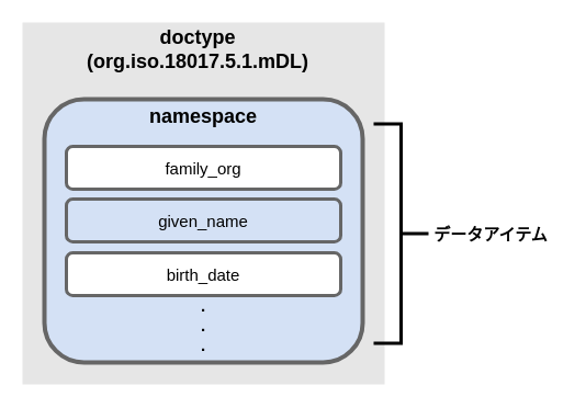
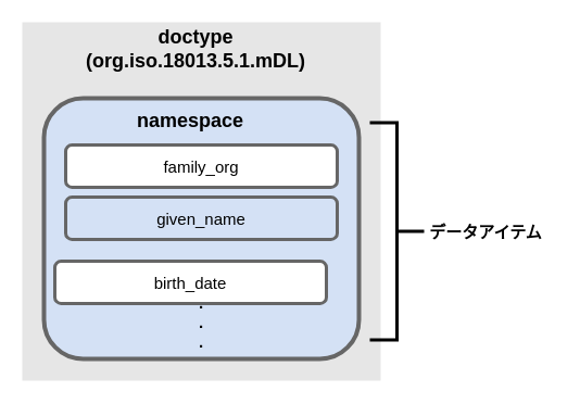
  <mxCell id="0" />
  <mxCell id="1" parent="0" />
  <mxCell id="2" value="" style="rounded=0;whiteSpace=wrap;html=1;fillColor=#E6E6E6;strokeColor=none;" vertex="1" parent="1"><mxGeometry x="20" y="20" width="330" height="330" as="geometry" /></mxCell>
  <mxCell id="3" value="" style="rounded=1;whiteSpace=wrap;html=1;strokeWidth=4;strokeColor=#666666;fillColor=#D4E1F5;" vertex="1" parent="1"><mxGeometry x="40" y="90" width="290" height="240" as="geometry" /></mxCell>
- <mxCell id="4" value="&lt;font size=&quot;1&quot; style=&quot;&quot;&gt;&lt;b style=&quot;font-size: 18px;&quot;&gt;doctype (org.iso.18017.5.1.mDL)&lt;/b&gt;&lt;/font&gt;" style="text;strokeColor=none;align=center;fillColor=none;html=1;verticalAlign=middle;whiteSpace=wrap;rounded=0;" vertex="1" parent="1"><mxGeometry x="150" y="30" width="60" height="30" as="geometry" /></mxCell>
- <mxCell id="5" value="&lt;font style=&quot;font-size: 18px;&quot;&gt;&lt;b&gt;namespace&lt;/b&gt;&lt;/font&gt;" style="text;strokeColor=none;align=center;fillColor=none;html=1;verticalAlign=middle;whiteSpace=wrap;rounded=0;" vertex="1" parent="1"><mxGeometry x="135" y="91" width="100" height="30" as="geometry" /></mxCell>
+ <mxCell id="4" value="&lt;font size=&quot;1&quot; style=&quot;&quot;&gt;&lt;b style=&quot;font-size: 18px;&quot;&gt;doctype (org.iso.18013.5.1.mDL)&lt;/b&gt;&lt;/font&gt;" style="text;strokeColor=none;align=center;fillColor=none;html=1;verticalAlign=middle;whiteSpace=wrap;rounded=0;" vertex="1" parent="1"><mxGeometry x="150" y="30" width="60" height="30" as="geometry" /></mxCell>
+ <mxCell id="5" value="&lt;font style=&quot;font-size: 18px;&quot;&gt;&lt;b&gt;namespace&lt;/b&gt;&lt;/font&gt;" style="text;strokeColor=none;align=center;fillColor=none;html=1;verticalAlign=middle;whiteSpace=wrap;rounded=0;" vertex="1" parent="1"><mxGeometry x="125" y="96" width="100" height="30" as="geometry" /></mxCell>
  <mxCell id="6" value="&lt;font style=&quot;font-size: 15px;&quot;&gt;family_org&lt;/font&gt;" style="rounded=1;whiteSpace=wrap;html=1;strokeWidth=3;strokeColor=#666666;" vertex="1" parent="1"><mxGeometry x="60" y="133" width="250" height="39" as="geometry" /></mxCell>
  <mxCell id="7" value="&lt;font style=&quot;font-size: 15px;&quot;&gt;given_name&lt;/font&gt;" style="rounded=1;whiteSpace=wrap;html=1;strokeWidth=3;strokeColor=#666666;fillColor=#d4e1f5;" vertex="1" parent="1"><mxGeometry x="60" y="181" width="250" height="39" as="geometry" /></mxCell>
- <mxCell id="8" value="&lt;font style=&quot;font-size: 15px;&quot;&gt;birth_date&lt;/font&gt;" style="rounded=1;whiteSpace=wrap;html=1;strokeWidth=3;strokeColor=#666666;" vertex="1" parent="1"><mxGeometry x="60" y="230" width="250" height="39" as="geometry" /></mxCell>
+ <mxCell id="8" value="&lt;font style=&quot;font-size: 15px;&quot;&gt;birth_date&lt;/font&gt;" style="rounded=1;whiteSpace=wrap;html=1;strokeWidth=3;strokeColor=#666666;" vertex="1" parent="1"><mxGeometry x="50" y="240" width="250" height="39" as="geometry" /></mxCell>
  <mxCell id="9" value="&lt;b style=&quot;font-size: 15px;&quot;&gt;&lt;font style=&quot;font-size: 15px;&quot;&gt;.&lt;/font&gt;&lt;/b&gt;&lt;div style=&quot;font-size: 15px;&quot;&gt;&lt;b&gt;&lt;font style=&quot;font-size: 15px;&quot;&gt;.&lt;/font&gt;&lt;/b&gt;&lt;/div&gt;&lt;div style=&quot;font-size: 15px;&quot;&gt;&lt;b&gt;&lt;font style=&quot;font-size: 15px;&quot;&gt;.&lt;/font&gt;&lt;/b&gt;&lt;/div&gt;&lt;div style=&quot;font-size: 15px;&quot;&gt;&lt;br&gt;&lt;/div&gt;" style="text;strokeColor=none;align=center;fillColor=none;html=1;verticalAlign=middle;whiteSpace=wrap;rounded=0;" vertex="1" parent="1"><mxGeometry x="155" y="290" width="60" height="30" as="geometry" /></mxCell>
  <mxCell id="10" value="" style="strokeWidth=3;html=1;shape=mxgraph.flowchart.annotation_2;align=left;labelPosition=right;pointerEvents=1;rotation=-180;" vertex="1" parent="1"><mxGeometry x="340" y="112.5" width="50" height="200" as="geometry" /></mxCell>
  <mxCell id="11" value="&lt;font style=&quot;font-size: 15px;&quot;&gt;&lt;b&gt;データアイテム&lt;/b&gt;&lt;/font&gt;" style="text;strokeColor=none;align=center;fillColor=none;html=1;verticalAlign=middle;whiteSpace=wrap;rounded=0;" vertex="1" parent="1"><mxGeometry x="382" y="197.5" width="130" height="30" as="geometry" /></mxCell>
